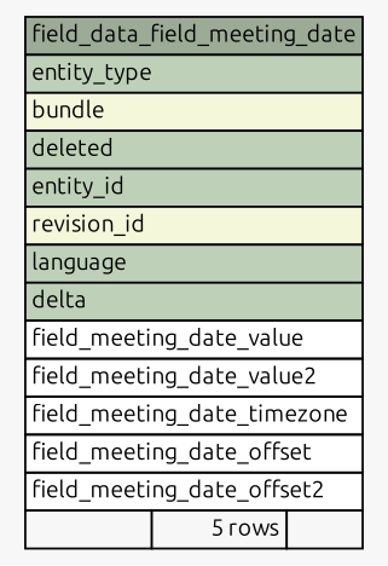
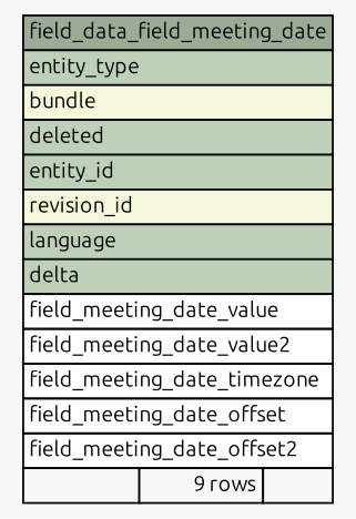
  digraph {
    bgcolor="#f7f7f7"
    fontname=Ubuntu
    fontsize=11
    nodesep=0.18
    rankdir=RL
    ranksep=0.46
-   n1 [fontname=Ubuntu fontsize=11 label=<     <TABLE BORDER="0" CELLBORDER="1" CELLSPACING="0" BGCOLOR="#ffffff">       <TR><TD COLSPAN="3" BGCOLOR="#9bab96" ALIGN="CENTER">field_data_field_meeting_date</TD></TR>       <TR><TD PORT="entity_type" COLSPAN="3" BGCOLOR="#bed1b8" ALIGN="LEFT">entity_type</TD></TR>       <TR><TD PORT="bundle" COLSPAN="3" BGCOLOR="#f4f7da" ALIGN="LEFT">bundle</TD></TR>       <TR><TD PORT="deleted" COLSPAN="3" BGCOLOR="#bed1b8" ALIGN="LEFT">deleted</TD></TR>       <TR><TD PORT="entity_id" COLSPAN="3" BGCOLOR="#bed1b8" ALIGN="LEFT">entity_id</TD></TR>       <TR><TD PORT="revision_id" COLSPAN="3" BGCOLOR="#f4f7da" ALIGN="LEFT">revision_id</TD></TR>       <TR><TD PORT="language" COLSPAN="3" BGCOLOR="#bed1b8" ALIGN="LEFT">language</TD></TR>       <TR><TD PORT="delta" COLSPAN="3" BGCOLOR="#bed1b8" ALIGN="LEFT">delta</TD></TR>       <TR><TD PORT="field_meeting_date_value" COLSPAN="3" ALIGN="LEFT">field_meeting_date_value</TD></TR>       <TR><TD PORT="field_meeting_date_value2" COLSPAN="3" ALIGN="LEFT">field_meeting_date_value2</TD></TR>       <TR><TD PORT="field_meeting_date_timezone" COLSPAN="3" ALIGN="LEFT">field_meeting_date_timezone</TD></TR>       <TR><TD PORT="field_meeting_date_offset" COLSPAN="3" ALIGN="LEFT">field_meeting_date_offset</TD></TR>       <TR><TD PORT="field_meeting_date_offset2" COLSPAN="3" ALIGN="LEFT">field_meeting_date_offset2</TD></TR>       <TR><TD ALIGN="LEFT" BGCOLOR="#f7f7f7">  </TD><TD ALIGN="RIGHT" BGCOLOR="#f7f7f7">5 rows</TD><TD ALIGN="RIGHT" BGCOLOR="#f7f7f7">  </TD></TR>     </TABLE>> shape=plaintext]
+   n1 [fontname=Ubuntu fontsize=11 label=<     <TABLE BORDER="0" CELLBORDER="1" CELLSPACING="0" BGCOLOR="#ffffff">       <TR><TD COLSPAN="3" BGCOLOR="#9bab96" ALIGN="CENTER">field_data_field_meeting_date</TD></TR>       <TR><TD PORT="entity_type" COLSPAN="3" BGCOLOR="#bed1b8" ALIGN="LEFT">entity_type</TD></TR>       <TR><TD PORT="bundle" COLSPAN="3" BGCOLOR="#f4f7da" ALIGN="LEFT">bundle</TD></TR>       <TR><TD PORT="deleted" COLSPAN="3" BGCOLOR="#bed1b8" ALIGN="LEFT">deleted</TD></TR>       <TR><TD PORT="entity_id" COLSPAN="3" BGCOLOR="#bed1b8" ALIGN="LEFT">entity_id</TD></TR>       <TR><TD PORT="revision_id" COLSPAN="3" BGCOLOR="#f4f7da" ALIGN="LEFT">revision_id</TD></TR>       <TR><TD PORT="language" COLSPAN="3" BGCOLOR="#bed1b8" ALIGN="LEFT">language</TD></TR>       <TR><TD PORT="delta" COLSPAN="3" BGCOLOR="#bed1b8" ALIGN="LEFT">delta</TD></TR>       <TR><TD PORT="field_meeting_date_value" COLSPAN="3" ALIGN="LEFT">field_meeting_date_value</TD></TR>       <TR><TD PORT="field_meeting_date_value2" COLSPAN="3" ALIGN="LEFT">field_meeting_date_value2</TD></TR>       <TR><TD PORT="field_meeting_date_timezone" COLSPAN="3" ALIGN="LEFT">field_meeting_date_timezone</TD></TR>       <TR><TD PORT="field_meeting_date_offset" COLSPAN="3" ALIGN="LEFT">field_meeting_date_offset</TD></TR>       <TR><TD PORT="field_meeting_date_offset2" COLSPAN="3" ALIGN="LEFT">field_meeting_date_offset2</TD></TR>       <TR><TD ALIGN="LEFT" BGCOLOR="#f7f7f7">  </TD><TD ALIGN="RIGHT" BGCOLOR="#f7f7f7">9 rows</TD><TD ALIGN="RIGHT" BGCOLOR="#f7f7f7">  </TD></TR>     </TABLE>> shape=plaintext]
  }
